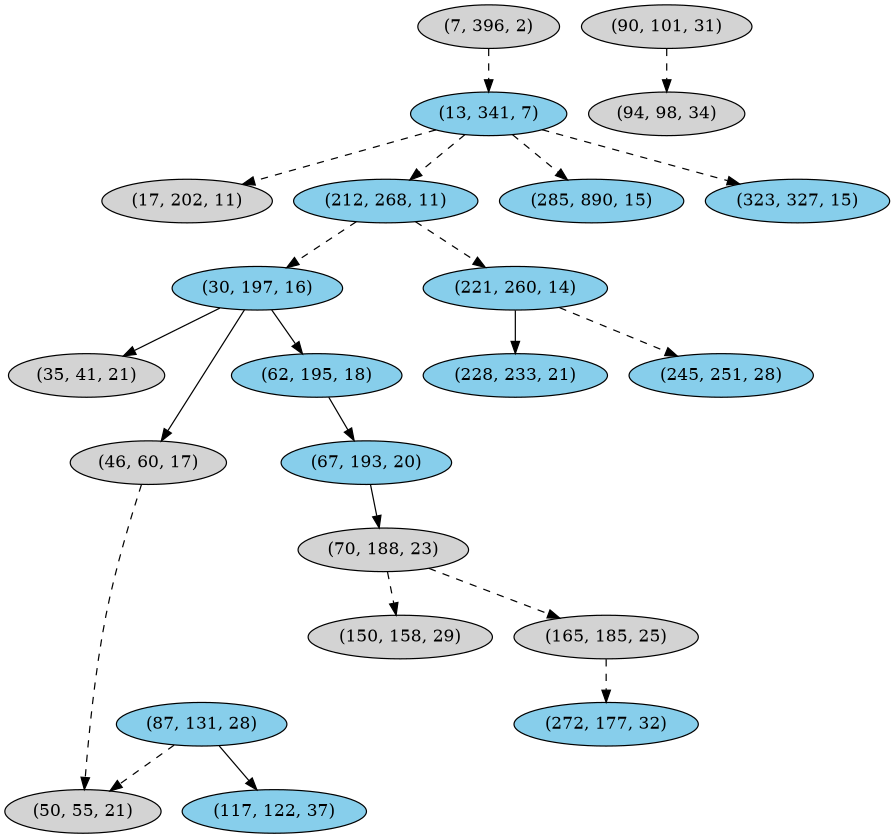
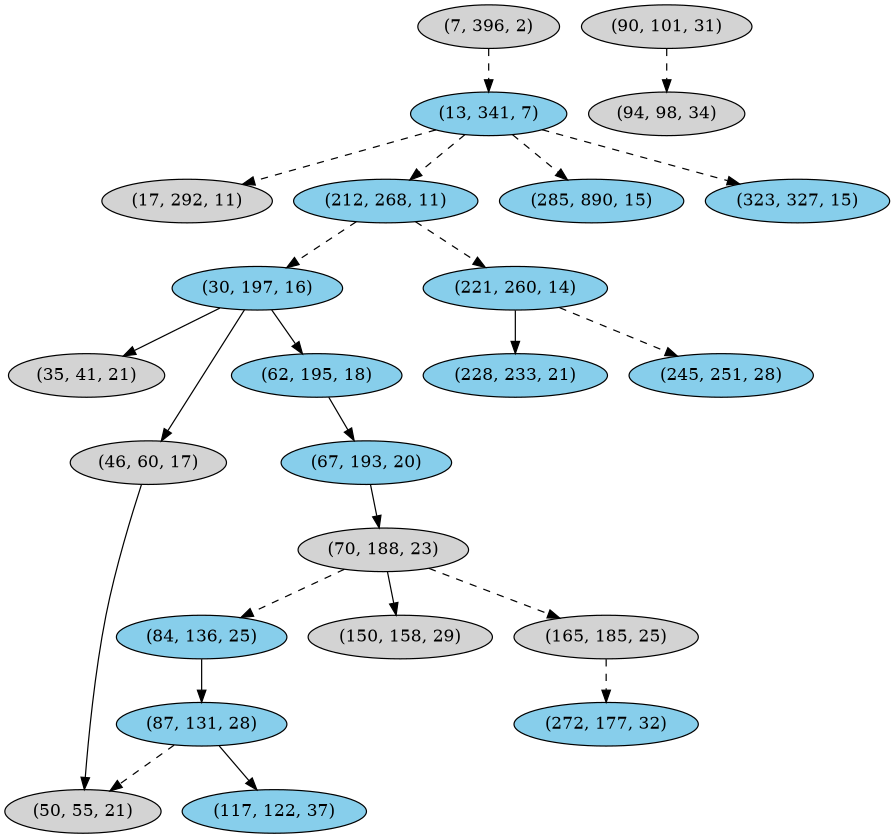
  digraph {
    node [fillcolor=skyblue style=filled]
    edge [style=dashed]
    n1 [fillcolor=lightgrey label="(7, 396, 2)"]
    "(13, 341, 7)"
-   "(17, 202, 11)" [fillcolor=lightgrey]
+   "(17, 202, 11)" [fillcolor=lightgrey label="(17, 292, 11)"]
    "(212, 268, 11)"
    n5 [label="(285, 890, 15)"]
    "(323, 327, 15)"
    "(30, 197, 16)"
    "(221, 260, 14)"
    "(35, 41, 21)" [fillcolor=lightgrey]
    "(46, 60, 17)" [fillcolor=lightgrey]
    "(62, 195, 18)"
    "(50, 55, 21)" [fillcolor=lightgrey]
    "(67, 193, 20)"
    "(70, 188, 23)" [fillcolor=lightgrey]
+   "(84, 136, 25)"
    "(150, 158, 29)" [fillcolor=lightgrey]
    "(165, 185, 25)" [fillcolor=lightgrey]
    "(87, 131, 28)"
    n19 [label="(272, 177, 32)"]
    "(117, 122, 37)"
    "(90, 101, 31)" [fillcolor=lightgrey]
    "(94, 98, 34)" [fillcolor=lightgrey]
    "(228, 233, 21)"
    n24 [label="(245, 251, 28)"]
    n1 -> "(13, 341, 7)"
    "(13, 341, 7)" -> "(17, 202, 11)"
    "(13, 341, 7)" -> "(212, 268, 11)"
    "(13, 341, 7)" -> n5
    "(13, 341, 7)" -> "(323, 327, 15)"
    "(212, 268, 11)" -> "(30, 197, 16)"
    "(212, 268, 11)" -> "(221, 260, 14)"
    "(30, 197, 16)" -> "(35, 41, 21)" [style=solid]
    "(30, 197, 16)" -> "(46, 60, 17)" [style=solid]
    "(30, 197, 16)" -> "(62, 195, 18)" [style=solid]
    "(221, 260, 14)" -> "(228, 233, 21)" [style=solid]
    "(221, 260, 14)" -> n24
-   "(46, 60, 17)" -> "(50, 55, 21)"
+   "(46, 60, 17)" -> "(50, 55, 21)" [style=solid]
    "(62, 195, 18)" -> "(67, 193, 20)" [style=solid]
    "(67, 193, 20)" -> "(70, 188, 23)" [style=solid]
-   "(70, 188, 23)" -> "(150, 158, 29)"
+   "(70, 188, 23)" -> "(84, 136, 25)"
+   "(70, 188, 23)" -> "(150, 158, 29)" [style=solid]
    "(70, 188, 23)" -> "(165, 185, 25)"
+   "(84, 136, 25)" -> "(87, 131, 28)" [style=solid]
    "(165, 185, 25)" -> n19
    "(87, 131, 28)" -> "(50, 55, 21)"
    "(87, 131, 28)" -> "(117, 122, 37)" [style=solid]
    "(90, 101, 31)" -> "(94, 98, 34)"
  }
